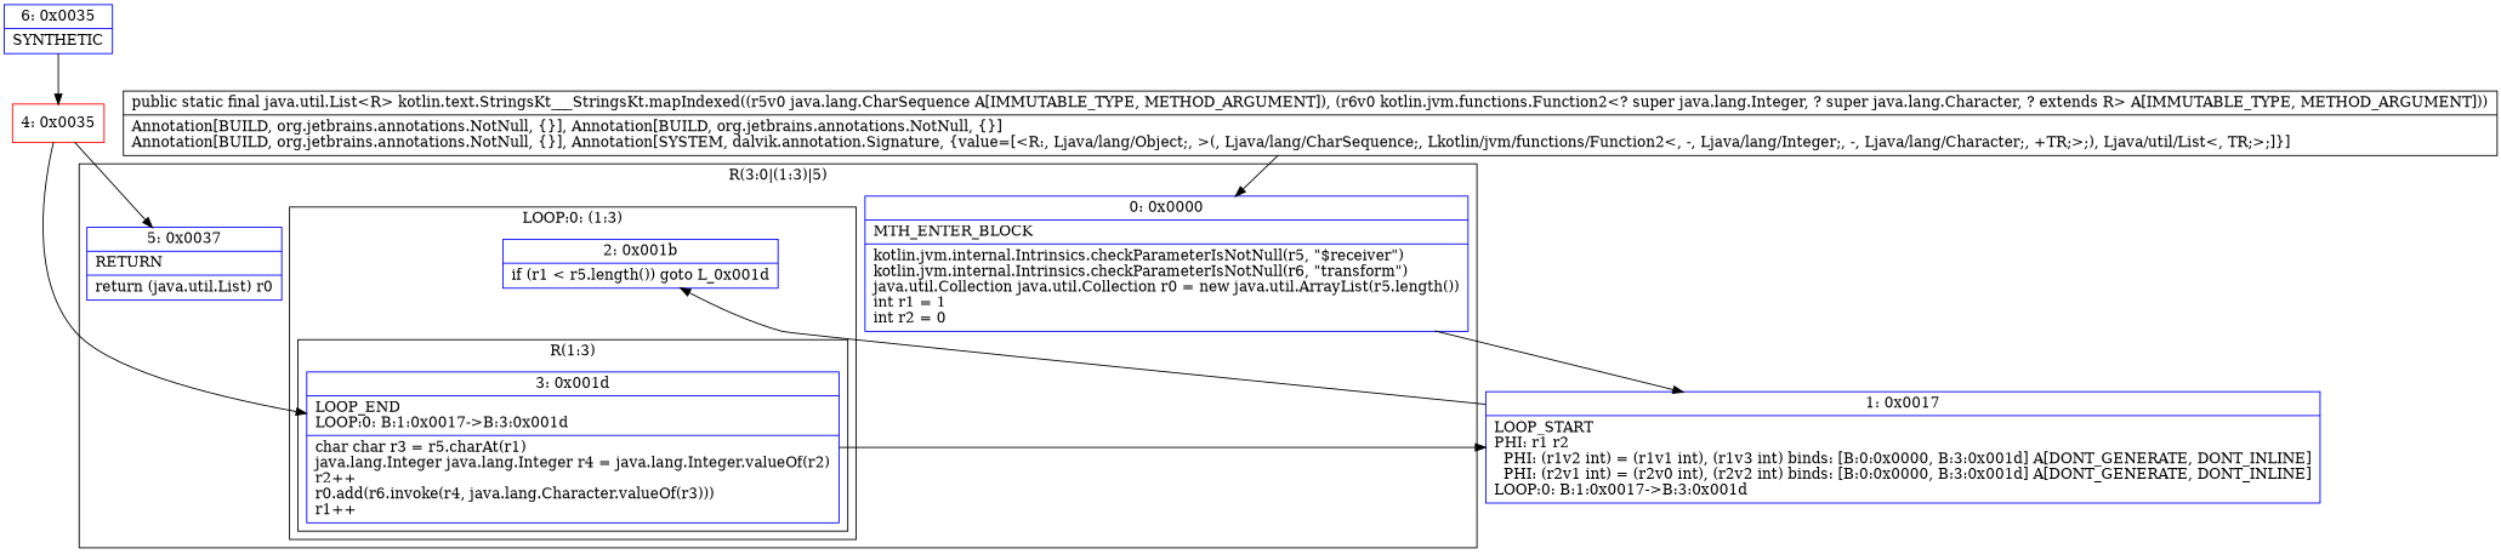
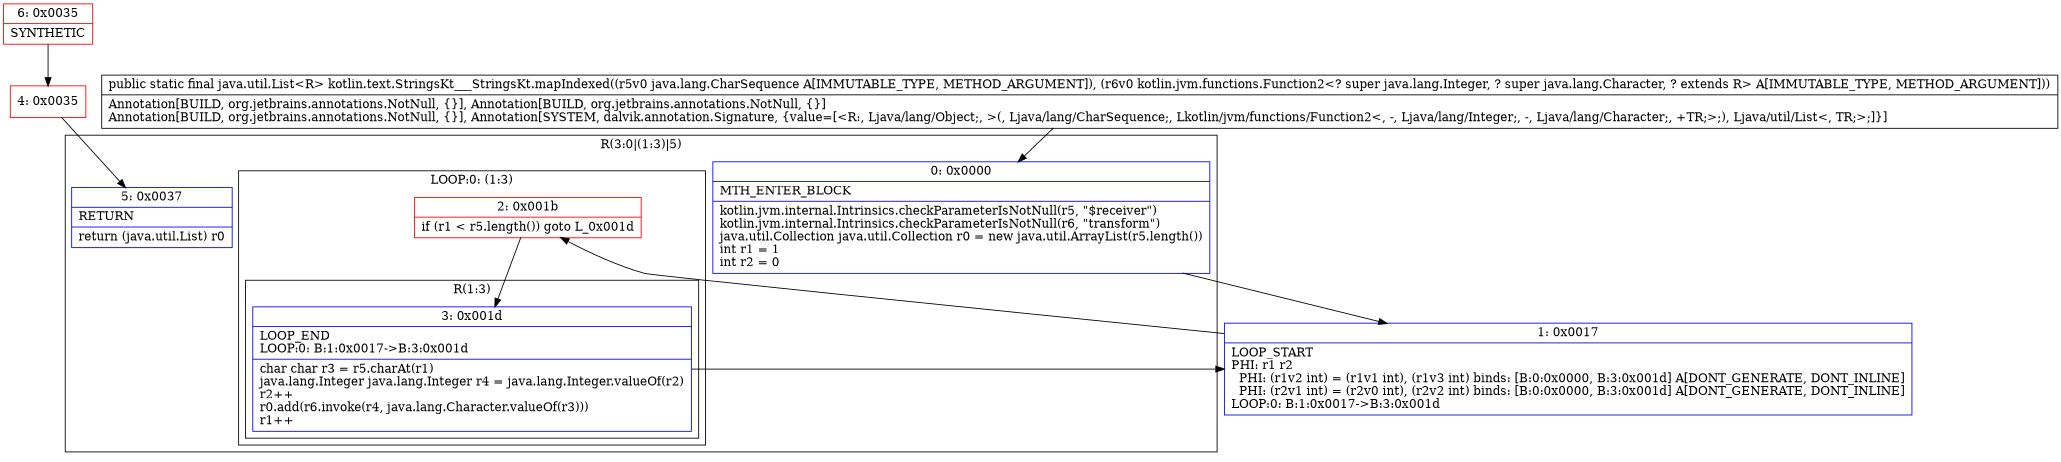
  digraph {
    node [color=blue shape=record]
    n1 [label="{3\:\ 0x001d|LOOP_END\lLOOP:0: B:1:0x0017\-\>B:3:0x001d\l|char char r3 = r5.charAt(r1)\ljava.lang.Integer java.lang.Integer r4 = java.lang.Integer.valueOf(r2)\lr2++\lr0.add(r6.invoke(r4, java.lang.Character.valueOf(r3)))\lr1++\l}"]
-   n2 [label="{2\:\ 0x001b|if (r1 \< r5.length()) goto L_0x001d\l}"]
+   n2 [color=red label="{2\:\ 0x001b|if (r1 \< r5.length()) goto L_0x001d\l}"]
    n3 [label="{0\:\ 0x0000|MTH_ENTER_BLOCK\l|kotlin.jvm.internal.Intrinsics.checkParameterIsNotNull(r5, \"$receiver\")\lkotlin.jvm.internal.Intrinsics.checkParameterIsNotNull(r6, \"transform\")\ljava.util.Collection java.util.Collection r0 = new java.util.ArrayList(r5.length())\lint r1 = 1\lint r2 = 0\l}"]
    n4 [label="{5\:\ 0x0037|RETURN\l|return (java.util.List) r0\l}"]
    n5 [label="{1\:\ 0x0017|LOOP_START\lPHI: r1 r2 \l  PHI: (r1v2 int) = (r1v1 int), (r1v3 int) binds: [B:0:0x0000, B:3:0x001d] A[DONT_GENERATE, DONT_INLINE]\l  PHI: (r2v1 int) = (r2v0 int), (r2v2 int) binds: [B:0:0x0000, B:3:0x001d] A[DONT_GENERATE, DONT_INLINE]\lLOOP:0: B:1:0x0017\-\>B:3:0x001d\l}"]
-   n6 [label="{6\:\ 0x0035|SYNTHETIC\l}"]
+   n6 [color=red label="{6\:\ 0x0035|SYNTHETIC\l}"]
    n7 [color=red label="{4\:\ 0x0035}"]
    n8 [label="{public static final java.util.List\<R\> kotlin.text.StringsKt___StringsKt.mapIndexed((r5v0 java.lang.CharSequence A[IMMUTABLE_TYPE, METHOD_ARGUMENT]), (r6v0 kotlin.jvm.functions.Function2\<? super java.lang.Integer, ? super java.lang.Character, ? extends R\> A[IMMUTABLE_TYPE, METHOD_ARGUMENT]))  | Annotation[BUILD, org.jetbrains.annotations.NotNull, \{\}], Annotation[BUILD, org.jetbrains.annotations.NotNull, \{\}]\lAnnotation[BUILD, org.jetbrains.annotations.NotNull, \{\}], Annotation[SYSTEM, dalvik.annotation.Signature, \{value=[\<R:, Ljava\/lang\/Object;, \>(, Ljava\/lang\/CharSequence;, Lkotlin\/jvm\/functions\/Function2\<, \-, Ljava\/lang\/Integer;, \-, Ljava\/lang\/Character;, +TR;\>;), Ljava\/util\/List\<, TR;\>;]\}]\l}" color=""]
    subgraph cluster_1 {
      label="R(3:0|(1:3)|5)"
      n3
      n4
      subgraph cluster_2 {
        label="LOOP:0: (1:3)"
        n2
        subgraph cluster_3 {
          label="R(1:3)"
          n1
        }
      }
    }
    n1 -> n5
-   n7 -> n1
+   n2 -> n1
    n3 -> n5
    n5 -> n2
    n6 -> n7
    n7 -> n4
    n8 -> n3
  }
